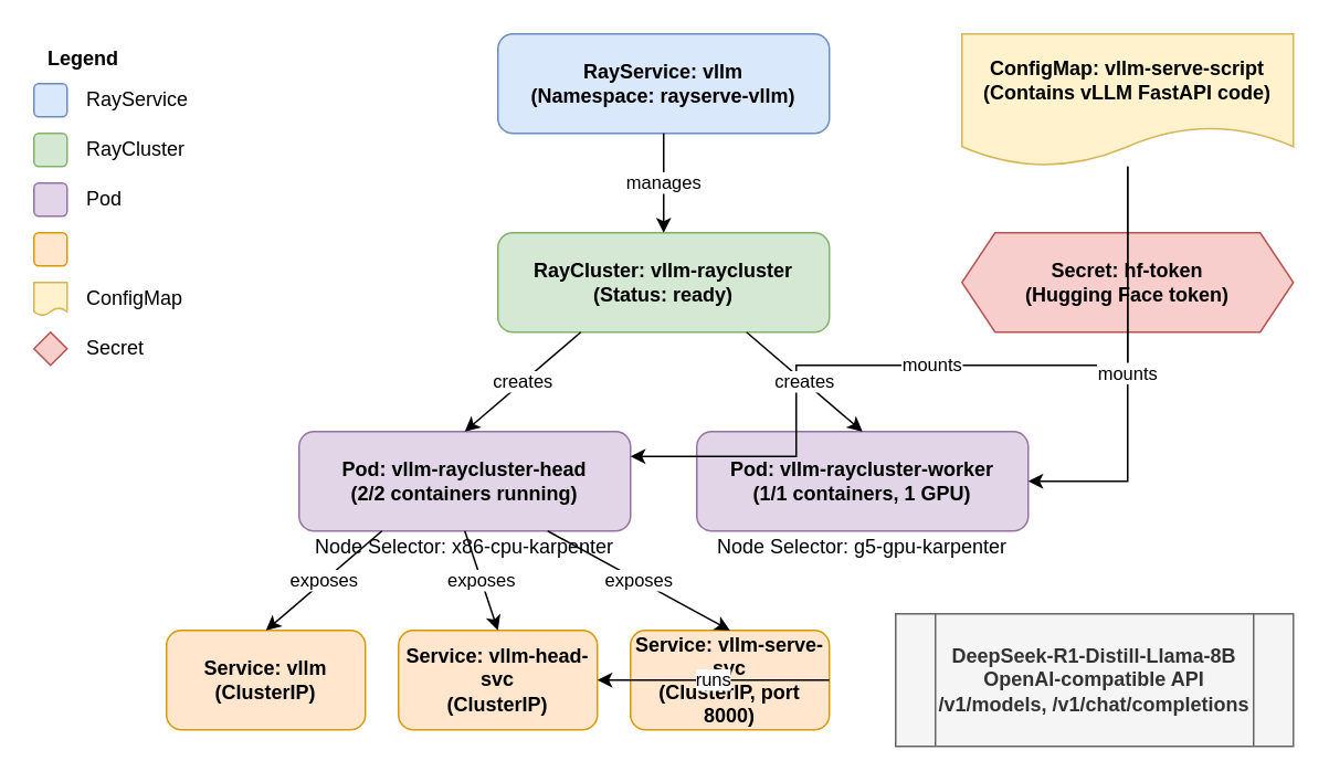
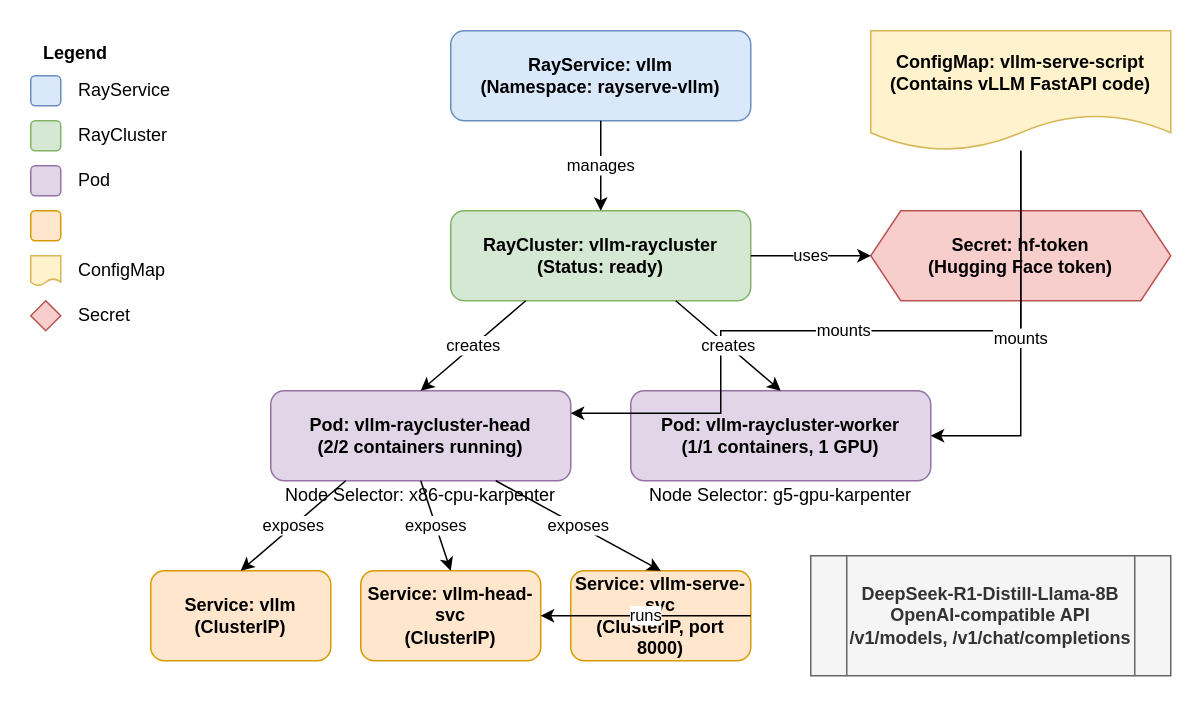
  <mxCell id="0" />
  <mxCell id="1" parent="0" />
  <mxCell id="2" value="RayService: vllm&#10;(Namespace: rayserve-vllm)" style="rounded=1;whiteSpace=wrap;html=1;fillColor=#dae8fc;strokeColor=#6c8ebf;fontStyle=1" vertex="1" parent="1"><mxGeometry x="300" y="20" width="200" height="60" as="geometry" /></mxCell>
  <mxCell id="3" value="RayCluster: vllm-raycluster&#10;(Status: ready)" style="rounded=1;whiteSpace=wrap;html=1;fillColor=#d5e8d4;strokeColor=#82b366;fontStyle=1" vertex="1" parent="1"><mxGeometry x="300" y="140" width="200" height="60" as="geometry" /></mxCell>
  <mxCell id="4" value="ConfigMap: vllm-serve-script&#10;(Contains vLLM FastAPI code)" style="shape=document;whiteSpace=wrap;html=1;boundedLbl=1;fillColor=#fff2cc;strokeColor=#d6b656;fontStyle=1" vertex="1" parent="1"><mxGeometry x="580" y="20" width="200" height="80" as="geometry" /></mxCell>
  <mxCell id="5" value="Secret: hf-token&#10;(Hugging Face token)" style="shape=hexagon;perimeter=hexagonPerimeter2;whiteSpace=wrap;html=1;fixedSize=1;fillColor=#f8cecc;strokeColor=#b85450;fontStyle=1" vertex="1" parent="1"><mxGeometry x="580" y="140" width="200" height="60" as="geometry" /></mxCell>
  <mxCell id="6" value="Pod: vllm-raycluster-head&#10;(2/2 containers running)" style="rounded=1;whiteSpace=wrap;html=1;fillColor=#e1d5e7;strokeColor=#9673a6;fontStyle=1" vertex="1" parent="1"><mxGeometry x="180" y="260" width="200" height="60" as="geometry" /></mxCell>
  <mxCell id="7" value="Pod: vllm-raycluster-worker&#10;(1/1 containers, 1 GPU)" style="rounded=1;whiteSpace=wrap;html=1;fillColor=#e1d5e7;strokeColor=#9673a6;fontStyle=1" vertex="1" parent="1"><mxGeometry x="420" y="260" width="200" height="60" as="geometry" /></mxCell>
  <mxCell id="8" value="Service: vllm&#10;(ClusterIP)" style="rounded=1;whiteSpace=wrap;html=1;fillColor=#ffe6cc;strokeColor=#d79b00;fontStyle=1" vertex="1" parent="1"><mxGeometry x="100" y="380" width="120" height="60" as="geometry" /></mxCell>
  <mxCell id="9" value="Service: vllm-head-svc&#10;(ClusterIP)" style="rounded=1;whiteSpace=wrap;html=1;fillColor=#ffe6cc;strokeColor=#d79b00;fontStyle=1" vertex="1" parent="1"><mxGeometry x="240" y="380" width="120" height="60" as="geometry" /></mxCell>
  <mxCell id="10" value="Service: vllm-serve-svc&#10;(ClusterIP, port 8000)" style="rounded=1;whiteSpace=wrap;html=1;fillColor=#ffe6cc;strokeColor=#d79b00;fontStyle=1" vertex="1" parent="1"><mxGeometry x="380" y="380" width="120" height="60" as="geometry" /></mxCell>
  <mxCell id="11" value="DeepSeek-R1-Distill-Llama-8B&#10;OpenAI-compatible API&#10;/v1/models, /v1/chat/completions" style="shape=process;whiteSpace=wrap;html=1;backgroundOutline=1;fillColor=#f5f5f5;strokeColor=#666666;fontColor=#333333;fontStyle=1" vertex="1" parent="1"><mxGeometry x="540" y="370" width="240" height="80" as="geometry" /></mxCell>
  <mxCell id="12" value="manages" style="endArrow=classic;html=1;rounded=0;exitX=0.5;exitY=1;exitDx=0;exitDy=0;entryX=0.5;entryY=0;entryDx=0;entryDy=0;" edge="1" parent="1" source="2" target="3"><mxGeometry width="50" height="50" relative="1" as="geometry"><mxPoint x="380" y="370" as="sourcePoint" /><mxPoint x="430" y="320" as="targetPoint" /></mxGeometry></mxCell>
+ <mxCell id="13" value="uses" style="endArrow=classic;html=1;rounded=0;exitX=1;exitY=0.5;exitDx=0;exitDy=0;entryX=0;entryY=0.5;entryDx=0;entryDy=0;" edge="1" parent="1" source="3" target="5"><mxGeometry width="50" height="50" relative="1" as="geometry"><mxPoint x="380" y="370" as="sourcePoint" /><mxPoint x="430" y="320" as="targetPoint" /></mxGeometry></mxCell>
  <mxCell id="14" value="mounts" style="endArrow=classic;html=1;rounded=0;exitX=0.5;exitY=1;exitDx=0;exitDy=0;entryX=1;entryY=0.25;entryDx=0;entryDy=0;" edge="1" parent="1" source="4" target="6"><mxGeometry width="50" height="50" relative="1" as="geometry"><mxPoint x="380" y="370" as="sourcePoint" /><mxPoint x="430" y="320" as="targetPoint" /><Array as="points"><mxPoint x="680" y="220" /><mxPoint x="480" y="220" /><mxPoint x="480" y="275" /></Array></mxGeometry></mxCell>
  <mxCell id="15" value="mounts" style="endArrow=classic;html=1;rounded=0;exitX=0.5;exitY=1;exitDx=0;exitDy=0;entryX=1;entryY=0.5;entryDx=0;entryDy=0;" edge="1" parent="1" source="4" target="7"><mxGeometry width="50" height="50" relative="1" as="geometry"><mxPoint x="380" y="370" as="sourcePoint" /><mxPoint x="430" y="320" as="targetPoint" /><Array as="points"><mxPoint x="680" y="220" /><mxPoint x="680" y="290" /></Array></mxGeometry></mxCell>
  <mxCell id="16" value="creates" style="endArrow=classic;html=1;rounded=0;exitX=0.25;exitY=1;exitDx=0;exitDy=0;entryX=0.5;entryY=0;entryDx=0;entryDy=0;" edge="1" parent="1" source="3" target="6"><mxGeometry width="50" height="50" relative="1" as="geometry"><mxPoint x="380" y="370" as="sourcePoint" /><mxPoint x="430" y="320" as="targetPoint" /></mxGeometry></mxCell>
  <mxCell id="17" value="creates" style="endArrow=classic;html=1;rounded=0;exitX=0.75;exitY=1;exitDx=0;exitDy=0;entryX=0.5;entryY=0;entryDx=0;entryDy=0;" edge="1" parent="1" source="3" target="7"><mxGeometry width="50" height="50" relative="1" as="geometry"><mxPoint x="380" y="370" as="sourcePoint" /><mxPoint x="430" y="320" as="targetPoint" /></mxGeometry></mxCell>
  <mxCell id="18" value="exposes" style="endArrow=classic;html=1;rounded=0;exitX=0.25;exitY=1;exitDx=0;exitDy=0;entryX=0.5;entryY=0;entryDx=0;entryDy=0;" edge="1" parent="1" source="6" target="8"><mxGeometry width="50" height="50" relative="1" as="geometry"><mxPoint x="380" y="370" as="sourcePoint" /><mxPoint x="430" y="320" as="targetPoint" /></mxGeometry></mxCell>
  <mxCell id="19" value="exposes" style="endArrow=classic;html=1;rounded=0;exitX=0.5;exitY=1;exitDx=0;exitDy=0;entryX=0.5;entryY=0;entryDx=0;entryDy=0;" edge="1" parent="1" source="6" target="9"><mxGeometry width="50" height="50" relative="1" as="geometry"><mxPoint x="380" y="370" as="sourcePoint" /><mxPoint x="430" y="320" as="targetPoint" /></mxGeometry></mxCell>
  <mxCell id="20" value="exposes" style="endArrow=classic;html=1;rounded=0;exitX=0.75;exitY=1;exitDx=0;exitDy=0;entryX=0.5;entryY=0;entryDx=0;entryDy=0;" edge="1" parent="1" source="6" target="10"><mxGeometry width="50" height="50" relative="1" as="geometry"><mxPoint x="380" y="370" as="sourcePoint" /><mxPoint x="430" y="320" as="targetPoint" /></mxGeometry></mxCell>
  <mxCell id="21" value="runs" style="endArrow=classic;html=1;rounded=0;exitX=1;exitY=0.5;exitDx=0;exitDy=0;" edge="1" parent="1" source="10" target="9"><mxGeometry width="50" height="50" relative="1" as="geometry"><mxPoint x="380" y="370" as="sourcePoint" /><mxPoint x="430" y="320" as="targetPoint" /></mxGeometry></mxCell>
  <mxCell id="22" value="Node Selector: g5-gpu-karpenter" style="text;html=1;strokeColor=none;fillColor=none;align=center;verticalAlign=middle;whiteSpace=wrap;rounded=0;" vertex="1" parent="1"><mxGeometry x="420" y="320" width="200" height="20" as="geometry" /></mxCell>
  <mxCell id="23" value="Node Selector: x86-cpu-karpenter" style="text;html=1;strokeColor=none;fillColor=none;align=center;verticalAlign=middle;whiteSpace=wrap;rounded=0;" vertex="1" parent="1"><mxGeometry x="180" y="320" width="200" height="20" as="geometry" /></mxCell>
  <mxCell id="24" value="Legend" style="text;html=1;strokeColor=none;fillColor=none;align=center;verticalAlign=middle;whiteSpace=wrap;rounded=0;fontStyle=1" vertex="1" parent="1"><mxGeometry x="20" y="20" width="60" height="30" as="geometry" /></mxCell>
  <mxCell id="25" value="" style="rounded=1;whiteSpace=wrap;html=1;fillColor=#dae8fc;strokeColor=#6c8ebf;" vertex="1" parent="1"><mxGeometry x="20" y="50" width="20" height="20" as="geometry" /></mxCell>
  <mxCell id="26" value="RayService" style="text;html=1;strokeColor=none;fillColor=none;align=left;verticalAlign=middle;whiteSpace=wrap;rounded=0;" vertex="1" parent="1"><mxGeometry x="50" y="50" width="80" height="20" as="geometry" /></mxCell>
  <mxCell id="27" value="" style="rounded=1;whiteSpace=wrap;html=1;fillColor=#d5e8d4;strokeColor=#82b366;" vertex="1" parent="1"><mxGeometry x="20" y="80" width="20" height="20" as="geometry" /></mxCell>
  <mxCell id="28" value="RayCluster" style="text;html=1;strokeColor=none;fillColor=none;align=left;verticalAlign=middle;whiteSpace=wrap;rounded=0;" vertex="1" parent="1"><mxGeometry x="50" y="80" width="80" height="20" as="geometry" /></mxCell>
  <mxCell id="29" value="" style="rounded=1;whiteSpace=wrap;html=1;fillColor=#e1d5e7;strokeColor=#9673a6;" vertex="1" parent="1"><mxGeometry x="20" y="110" width="20" height="20" as="geometry" /></mxCell>
  <mxCell id="30" value="Pod" style="text;html=1;strokeColor=none;fillColor=none;align=left;verticalAlign=middle;whiteSpace=wrap;rounded=0;" vertex="1" parent="1"><mxGeometry x="50" y="110" width="80" height="20" as="geometry" /></mxCell>
  <mxCell id="31" value="" style="rounded=1;whiteSpace=wrap;html=1;fillColor=#ffe6cc;strokeColor=#d79b00;" vertex="1" parent="1"><mxGeometry x="20" y="140" width="20" height="20" as="geometry" /></mxCell>
  <mxCell id="32" value="" style="shape=document;whiteSpace=wrap;html=1;boundedLbl=1;fillColor=#fff2cc;strokeColor=#d6b656;size=0.233;" vertex="1" parent="1"><mxGeometry x="20" y="170" width="20" height="20" as="geometry" /></mxCell>
  <mxCell id="33" value="ConfigMap" style="text;html=1;strokeColor=none;fillColor=none;align=left;verticalAlign=middle;whiteSpace=wrap;rounded=0;" vertex="1" parent="1"><mxGeometry x="50" y="170" width="80" height="20" as="geometry" /></mxCell>
  <mxCell id="34" value="" style="shape=hexagon;perimeter=hexagonPerimeter2;whiteSpace=wrap;html=1;fixedSize=1;fillColor=#f8cecc;strokeColor=#b85450;size=10;" vertex="1" parent="1"><mxGeometry x="20" y="200" width="20" height="20" as="geometry" /></mxCell>
  <mxCell id="35" value="Secret" style="text;html=1;strokeColor=none;fillColor=none;align=left;verticalAlign=middle;whiteSpace=wrap;rounded=0;" vertex="1" parent="1"><mxGeometry x="50" y="200" width="80" height="20" as="geometry" /></mxCell>
